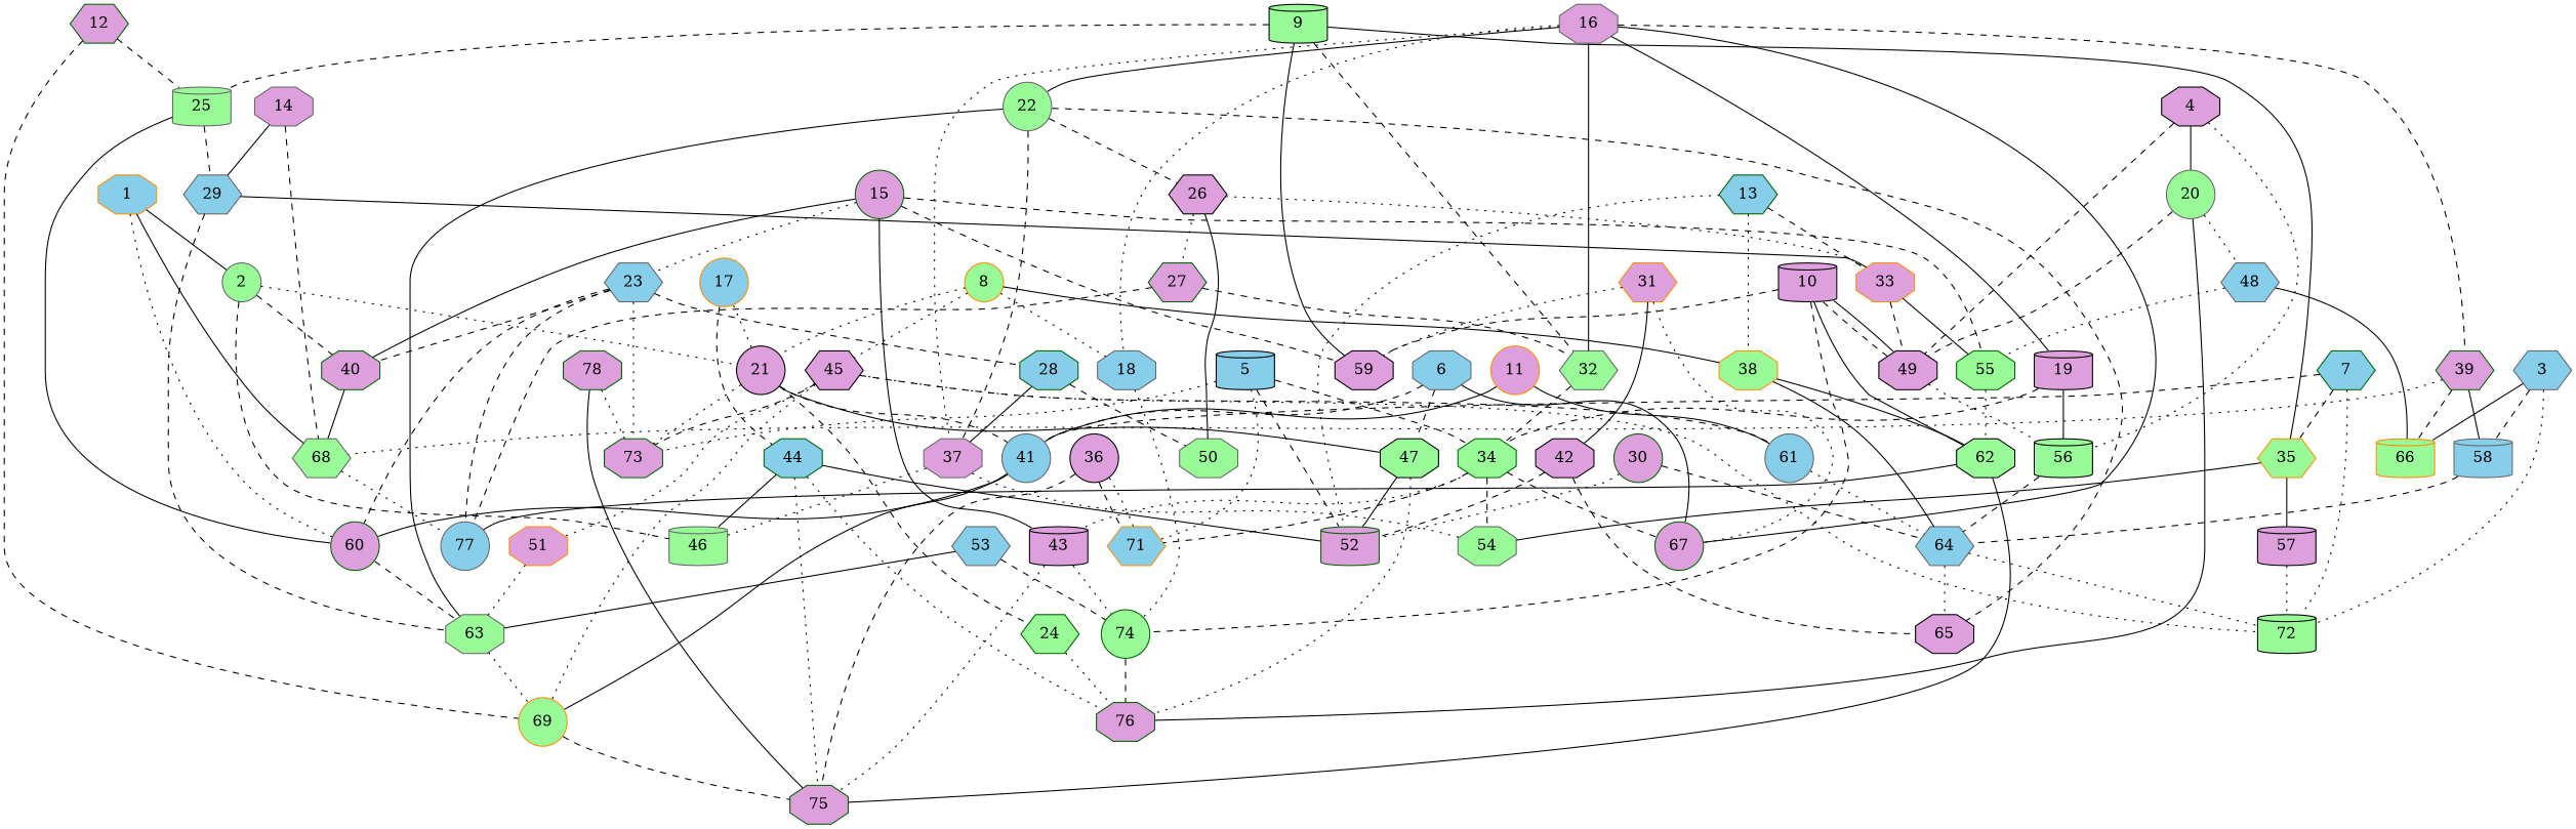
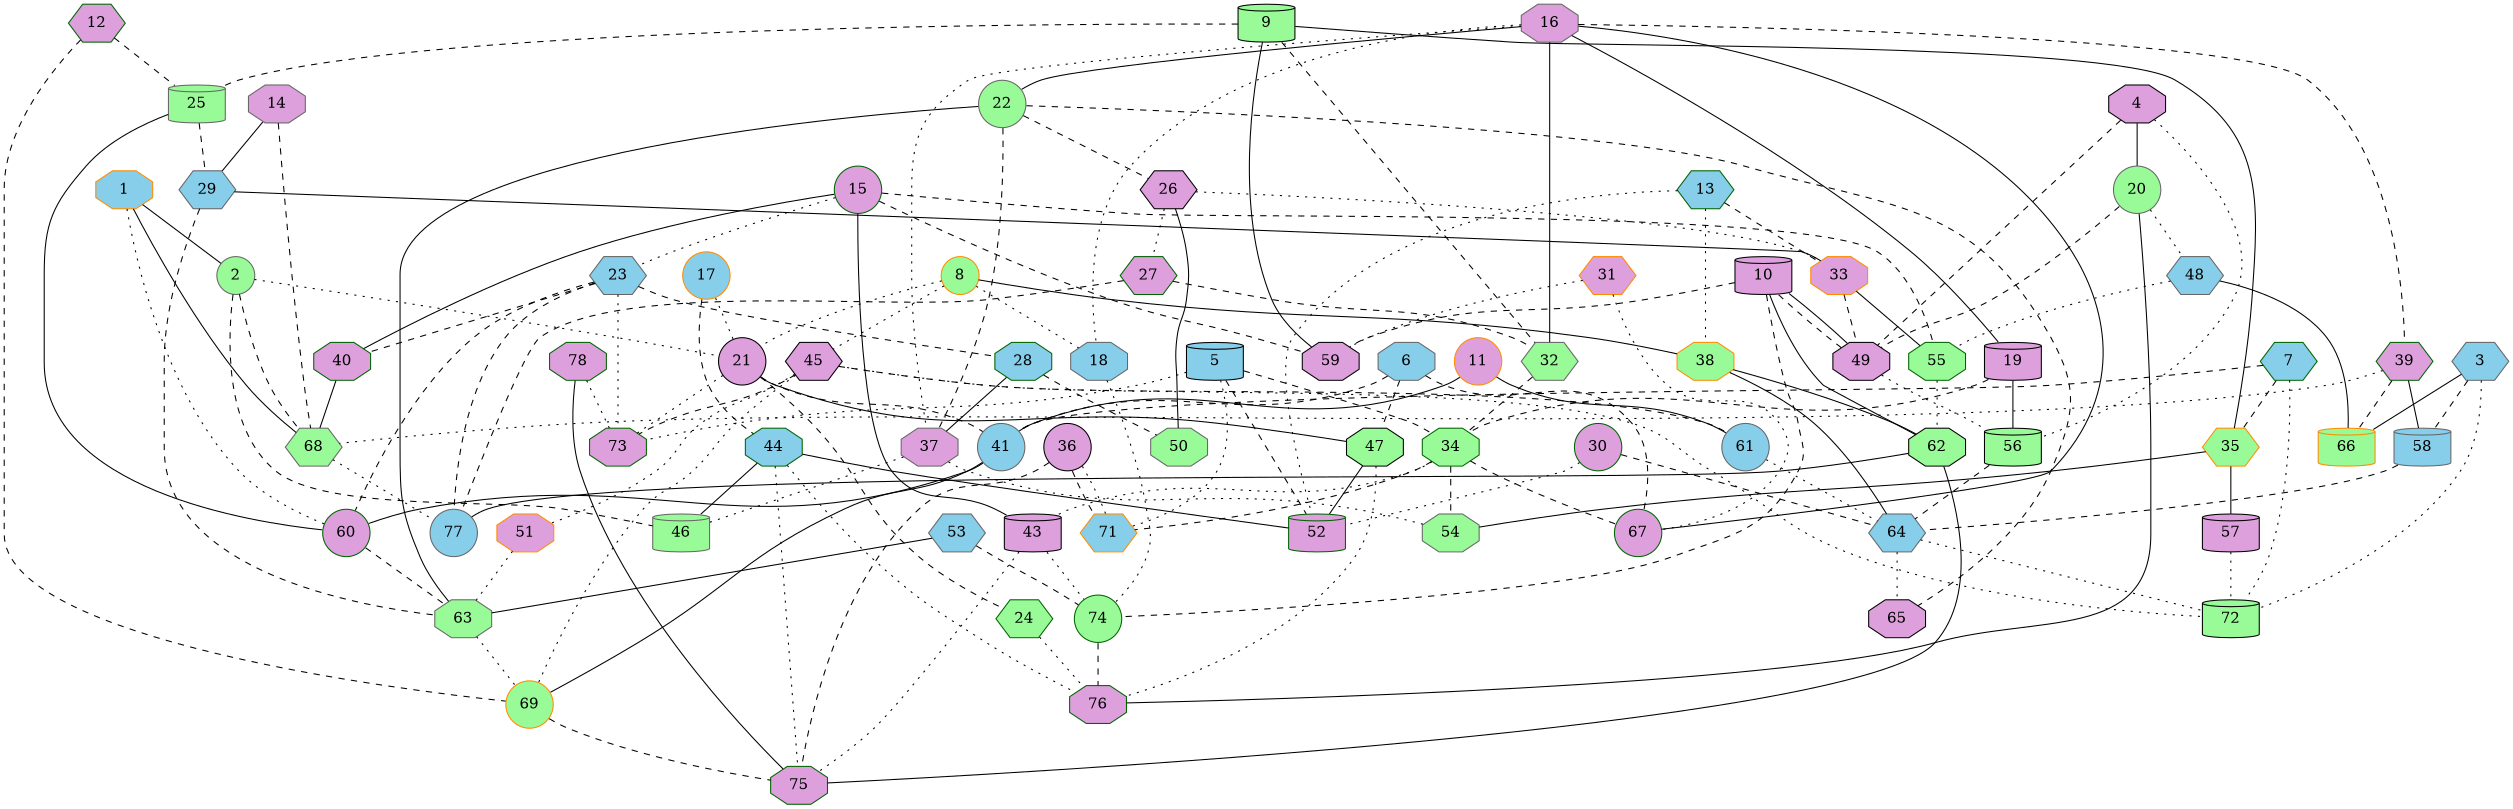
  graph {
    node [color=gray40 fillcolor=plum shape=octagon style=filled]
    edge [style=dashed]
    1 [color=darkorange fillcolor=skyblue]
    2 [fillcolor=palegreen shape=circle]
    60 [color=darkgreen shape=circle]
    68 [fillcolor=palegreen shape=hexagon]
    21 [color=black shape=circle]
    46 [fillcolor=palegreen shape=cylinder]
    58 [fillcolor=skyblue shape=cylinder]
    64 [fillcolor=skyblue shape=hexagon]
    63 [fillcolor=palegreen]
    77 [fillcolor=skyblue shape=circle]
    73 [color=darkgreen]
    41 [fillcolor=skyblue shape=circle]
    47 [color=black fillcolor=palegreen]
    24 [color=darkgreen fillcolor=palegreen shape=hexagon]
    3 [fillcolor=skyblue shape=hexagon]
    66 [color=darkorange fillcolor=palegreen shape=cylinder]
    72 [color=black fillcolor=palegreen shape=cylinder]
    4 [color=black]
    20 [fillcolor=palegreen shape=circle]
    49 [color=black]
    56 [color=black fillcolor=palegreen shape=cylinder]
    48 [fillcolor=skyblue shape=hexagon]
    76 [color=darkgreen]
    5 [color=black fillcolor=skyblue shape=cylinder]
    34 [color=darkgreen fillcolor=palegreen]
    52 [color=darkgreen shape=cylinder]
    71 [color=darkorange fillcolor=skyblue shape=hexagon]
    67 [color=darkgreen shape=circle]
    43 [color=black shape=cylinder]
    54 [fillcolor=palegreen]
    6 [fillcolor=skyblue]
    69 [color=darkorange fillcolor=palegreen shape=circle]
    7 [color=darkgreen fillcolor=skyblue shape=hexagon]
    35 [color=darkorange fillcolor=palegreen shape=hexagon]
    57 [color=black shape=cylinder]
    8 [color=darkorange fillcolor=palegreen shape=circle]
    18 [fillcolor=skyblue]
    38 [color=darkorange fillcolor=palegreen]
    45 [color=black shape=hexagon]
    74 [color=darkgreen fillcolor=palegreen shape=circle]
    62 [color=black fillcolor=palegreen]
    61 [fillcolor=skyblue shape=circle]
    51 [color=darkorange]
    9 [color=black fillcolor=palegreen shape=cylinder]
    25 [fillcolor=palegreen shape=cylinder]
    32 [fillcolor=palegreen shape=hexagon]
    59 [color=black]
    29 [fillcolor=skyblue shape=hexagon]
    10 [color=black shape=cylinder]
    75 [color=darkgreen]
    11 [color=darkorange shape=circle]
    12 [color=darkgreen shape=hexagon]
    13 [color=darkgreen fillcolor=skyblue shape=hexagon]
    33 [color=darkorange]
    55 [color=darkgreen fillcolor=palegreen]
    14
    15 [color=darkgreen shape=circle]
    23 [fillcolor=skyblue shape=hexagon]
    40 [color=darkgreen]
    28 [color=darkgreen fillcolor=skyblue]
    16
    19 [color=black shape=cylinder]
    22 [fillcolor=palegreen shape=circle]
    37
    39 [color=darkgreen shape=hexagon]
    26 [color=black shape=hexagon]
    65 [color=black]
    17 [color=darkorange fillcolor=skyblue shape=circle]
    44 [color=darkgreen fillcolor=skyblue]
    27 [color=darkgreen shape=hexagon]
    50 [fillcolor=palegreen]
    30 [color=darkgreen shape=circle]
    31 [color=darkorange shape=hexagon]
-   42 [color=black]
    36 [color=black shape=circle]
    53 [fillcolor=skyblue shape=hexagon]
    n77 [color=darkgreen label=78]
    1 -- 2 [style=solid]
    1 -- 60 [style=dotted]
    1 -- 68 [style=solid]
-   2 -- 40
+   2 -- 68
    2 -- 21 [style=dotted]
    2 -- 46
    60 -- 63
    68 -- 77 [style=dotted]
    21 -- 73 [style=dotted]
    21 -- 41
    21 -- 47 [style=solid]
    21 -- 24
    58 -- 64
    64 -- 72 [style=dotted]
    64 -- 65 [style=dotted]
    63 -- 69 [style=dotted]
    41 -- 60 [style=solid]
    41 -- 69 [style=solid]
    47 -- 76 [style=dotted]
    47 -- 52 [style=solid]
    24 -- 76 [style=dotted]
    3 -- 58
    3 -- 66 [style=solid]
    3 -- 72 [style=dotted]
    4 -- 20 [style=solid]
    4 -- 49
    4 -- 56 [style=dotted]
    20 -- 49
    20 -- 48 [style=dotted]
    20 -- 76 [style=solid]
    49 -- 56 [style=dotted]
    56 -- 64
    48 -- 66 [style=solid]
    48 -- 55 [style=dotted]
    5 -- 73 [style=dotted]
    5 -- 34
    5 -- 52
    5 -- 71 [style=dotted]
    34 -- 71
    34 -- 67
    34 -- 43 [style=dotted]
    34 -- 54
    43 -- 74 [style=dotted]
    43 -- 75 [style=dotted]
    6 -- 41
    6 -- 47
-   6 -- 67 [style=solid]
+   6 -- 67
    69 -- 75
    7 -- 41
    7 -- 72 [style=dotted]
    7 -- 35
    35 -- 54 [style=solid]
    35 -- 57 [style=solid]
    57 -- 72 [style=dotted]
    8 -- 21 [style=dotted]
    8 -- 18 [style=dotted]
    8 -- 38 [style=solid]
    8 -- 45 [style=dotted]
    18 -- 74 [style=dotted]
    38 -- 64 [style=solid]
    38 -- 62 [style=solid]
    45 -- 73
    45 -- 72 [style=dotted]
    45 -- 69 [style=dotted]
    45 -- 61
    45 -- 51 [style=dotted]
    74 -- 76
    62 -- 77 [style=solid]
    62 -- 75 [style=solid]
    61 -- 64 [style=dotted]
    51 -- 63 [style=dotted]
    9 -- 35 [style=solid]
    9 -- 25
    9 -- 32
    9 -- 59 [style=solid]
    25 -- 60 [style=solid]
    25 -- 29
    32 -- 34
    29 -- 63
    29 -- 33 [style=solid]
    10 -- 49
    10 -- 49 [style=solid]
    10 -- 74
    10 -- 62 [style=solid]
    10 -- 59
    11 -- 41 [style=solid]
    11 -- 61 [style=solid]
    12 -- 69
    12 -- 25
    13 -- 52 [style=dotted]
    13 -- 38 [style=dotted]
    13 -- 33
    33 -- 49
    33 -- 55 [style=solid]
    55 -- 62 [style=dotted]
    14 -- 68
    14 -- 29 [style=solid]
    15 -- 43 [style=solid]
    15 -- 59
    15 -- 55
    15 -- 23 [style=dotted]
    15 -- 40 [style=solid]
    23 -- 60
    23 -- 77
    23 -- 73 [style=dotted]
    23 -- 40
    23 -- 28
    40 -- 68 [style=solid]
    28 -- 37 [style=solid]
    28 -- 50
    16 -- 67 [style=solid]
    16 -- 18 [style=dotted]
    16 -- 32 [style=solid]
    16 -- 19 [style=solid]
    16 -- 22 [style=solid]
    16 -- 37 [style=dotted]
    16 -- 39
    19 -- 56 [style=solid]
    19 -- 34
    22 -- 63 [style=solid]
    22 -- 37
    22 -- 26
    22 -- 65
    37 -- 46 [style=dotted]
    37 -- 54 [style=dotted]
    39 -- 68 [style=dotted]
    39 -- 58 [style=solid]
    39 -- 66
    26 -- 33 [style=dotted]
    26 -- 27 [style=dotted]
    26 -- 50 [style=solid]
    17 -- 21 [style=dotted]
    17 -- 44
    44 -- 46 [style=solid]
    44 -- 76 [style=dotted]
    44 -- 52 [style=solid]
    44 -- 75 [style=dotted]
    27 -- 77
    27 -- 32
    30 -- 64
    30 -- 52 [style=dotted]
    31 -- 67 [style=dotted]
    31 -- 59 [style=dotted]
-   31 -- 42 [style=solid]
-   42 -- 52
-   42 -- 65
    36 -- 71
    36 -- 71 [style=dotted]
    36 -- 75
    53 -- 63 [style=solid]
    53 -- 74
    n77 -- 73 [style=dotted]
    n77 -- 75 [style=solid]
  }
